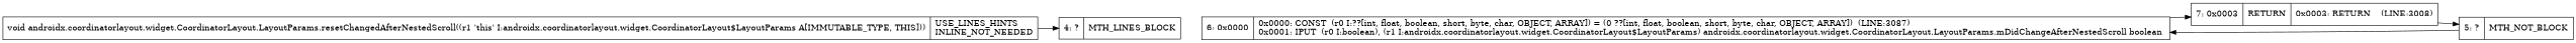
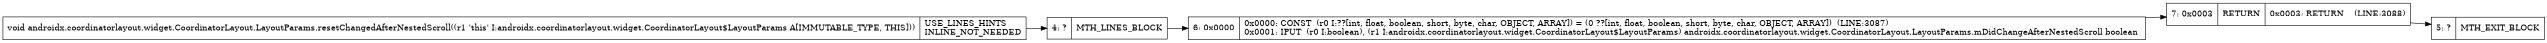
  digraph {
    rankdir=LR
    node [shape=record]
    n1 [label="{4\:\ ?|MTH_LINES_BLOCK\l}"]
    n2 [label="{6\:\ 0x0000|0x0000: CONST  (r0 I:??[int, float, boolean, short, byte, char, OBJECT, ARRAY]) = (0 ??[int, float, boolean, short, byte, char, OBJECT, ARRAY])  (LINE:3087)\l0x0001: IPUT  (r0 I:boolean), (r1 I:androidx.coordinatorlayout.widget.CoordinatorLayout$LayoutParams) androidx.coordinatorlayout.widget.CoordinatorLayout.LayoutParams.mDidChangeAfterNestedScroll boolean \l}"]
-   n3 [label="{7\:\ 0x0003|RETURN\l|0x0003: RETURN    (LINE:3008)\l}"]
-   n4 [label="{5\:\ ?|MTH_NOT_BLOCK\l}"]
+   n3 [label="{7\:\ 0x0003|RETURN\l|0x0003: RETURN    (LINE:3088)\l}"]
+   n4 [label="{5\:\ ?|MTH_EXIT_BLOCK\l}"]
    n5 [label="{void androidx.coordinatorlayout.widget.CoordinatorLayout.LayoutParams.resetChangedAfterNestedScroll((r1 'this' I:androidx.coordinatorlayout.widget.CoordinatorLayout$LayoutParams A[IMMUTABLE_TYPE, THIS]))  | USE_LINES_HINTS\lINLINE_NOT_NEEDED\l}"]
-   n4 -> n2
+   n1 -> n2
    n2 -> n3
    n3 -> n4
    n5 -> n1
  }
